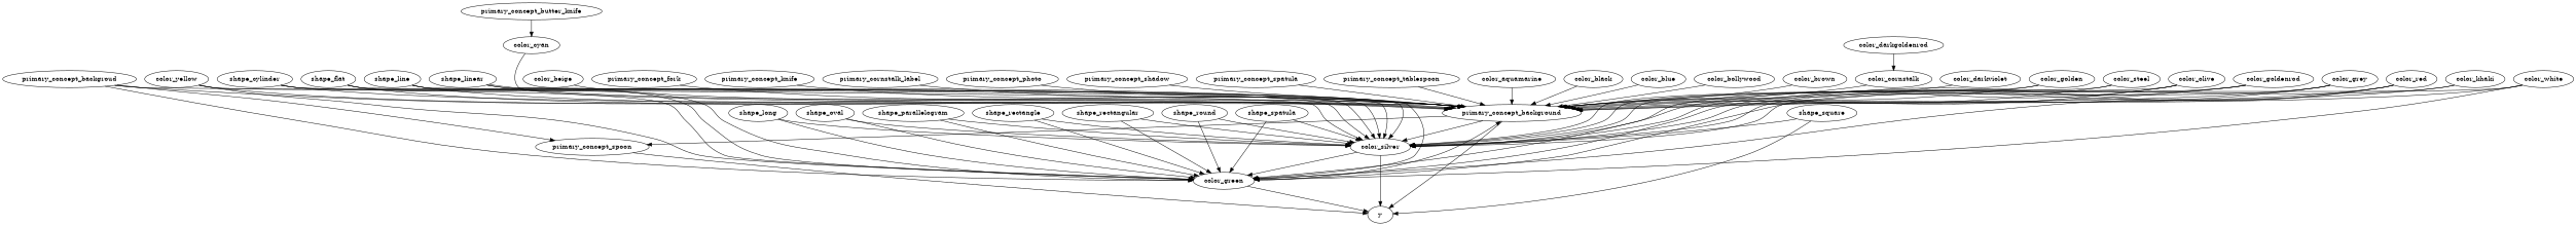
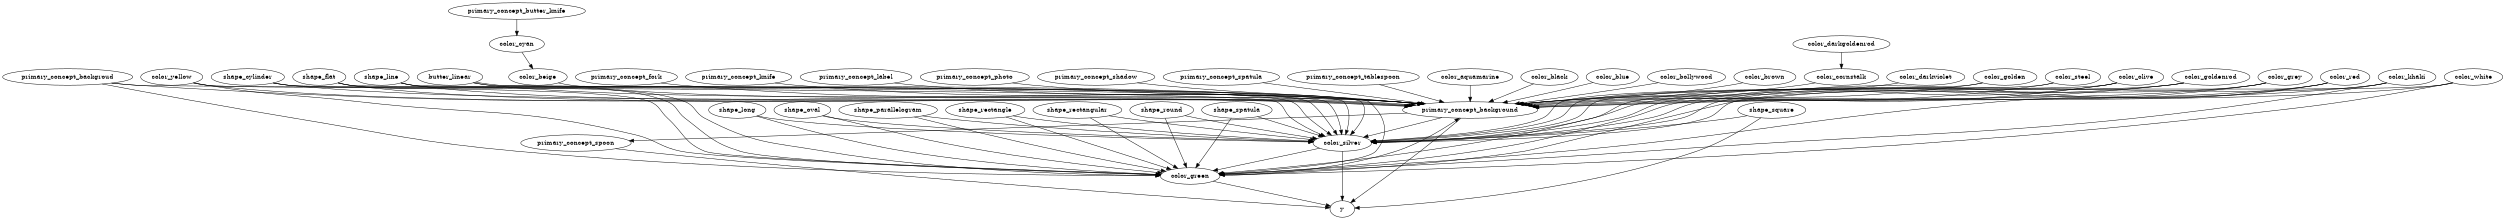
  strict digraph {
    fontname="DejaVu Serif"
    node [fontname="DejaVu Serif"]
    edge [fontname="DejaVu Serif"]
    primary_concept_background
    y
    primary_concept_spoon
    color_silver
    color_green
    primary_concept_backgroud
    primary_concept_butter_knife
    color_cyan
    primary_concept_fork
    primary_concept_knife
-   primary_concept_label [label=primary_cornstalk_label]
+   primary_concept_label
    primary_concept_photo
    primary_concept_shadow
    primary_concept_spatula
    primary_concept_tablespoon
    color_aquamarine
    color_beige
    color_black
    color_blue
    color_bollywood
    color_brown
    color_cornstalk
    color_darkgoldenrod
    color_darkviolet
    color_golden
    color_goldenrod
    color_grey
    color_khaki
    color_olive
    color_red
    color_steel
    color_white
    color_yellow
    shape_cylinder
    shape_flat
    shape_line
-   shape_linear
+   shape_linear [label=butter_linear]
    shape_long
    shape_oval
    shape_parallelogram
    shape_rectangle
    shape_rectangular
    shape_round
    shape_spatula
    shape_square
    primary_concept_background -> y
    primary_concept_background -> primary_concept_spoon
    primary_concept_background -> color_silver
    primary_concept_spoon -> y
    color_silver -> y
    color_silver -> color_green
    color_green -> primary_concept_background
    color_green -> y
    primary_concept_backgroud -> primary_concept_background
-   primary_concept_backgroud -> primary_concept_spoon
    primary_concept_backgroud -> color_silver
    primary_concept_backgroud -> color_green
    primary_concept_butter_knife -> color_cyan
-   color_cyan -> primary_concept_background
+   color_cyan -> color_beige
    primary_concept_fork -> primary_concept_background
    primary_concept_knife -> primary_concept_background
    primary_concept_label -> primary_concept_background
    primary_concept_photo -> primary_concept_background
    primary_concept_shadow -> primary_concept_background
    primary_concept_spatula -> primary_concept_background
    primary_concept_tablespoon -> primary_concept_background
    color_aquamarine -> primary_concept_background
    color_beige -> primary_concept_background
    color_black -> primary_concept_background
    color_blue -> primary_concept_background
    color_bollywood -> primary_concept_background
    color_brown -> primary_concept_background
    color_cornstalk -> primary_concept_background
    color_darkgoldenrod -> color_cornstalk
    color_darkviolet -> primary_concept_background
    color_golden -> primary_concept_background
    color_golden -> color_silver
    color_goldenrod -> primary_concept_background
    color_goldenrod -> color_silver
    color_goldenrod -> color_green
    color_grey -> primary_concept_background
    color_grey -> color_silver
    color_grey -> color_green
    color_khaki -> primary_concept_background
    color_khaki -> color_silver
+   color_khaki -> color_green
    color_olive -> primary_concept_background
    color_olive -> color_silver
    color_olive -> color_green
    color_red -> primary_concept_background
    color_red -> color_silver
    color_red -> color_green
    color_steel -> primary_concept_background
    color_steel -> color_silver
    color_white -> primary_concept_background
    color_white -> color_silver
    color_white -> color_green
    color_yellow -> primary_concept_background
    color_yellow -> color_silver
    color_yellow -> color_green
    shape_cylinder -> primary_concept_background
    shape_cylinder -> color_silver
    shape_cylinder -> color_green
    shape_flat -> primary_concept_background
    shape_flat -> color_silver
    shape_flat -> color_green
    shape_line -> primary_concept_background
    shape_line -> color_silver
    shape_line -> color_green
    shape_linear -> primary_concept_background
    shape_linear -> color_silver
    shape_linear -> color_green
    shape_long -> color_silver
    shape_long -> color_green
    shape_oval -> color_silver
    shape_oval -> color_green
    shape_parallelogram -> color_silver
    shape_parallelogram -> color_green
    shape_rectangle -> color_silver
    shape_rectangle -> color_green
    shape_rectangular -> color_silver
    shape_rectangular -> color_green
    shape_round -> color_silver
    shape_round -> color_green
    shape_spatula -> color_silver
    shape_spatula -> color_green
    shape_square -> y
    shape_square -> color_silver
  }
